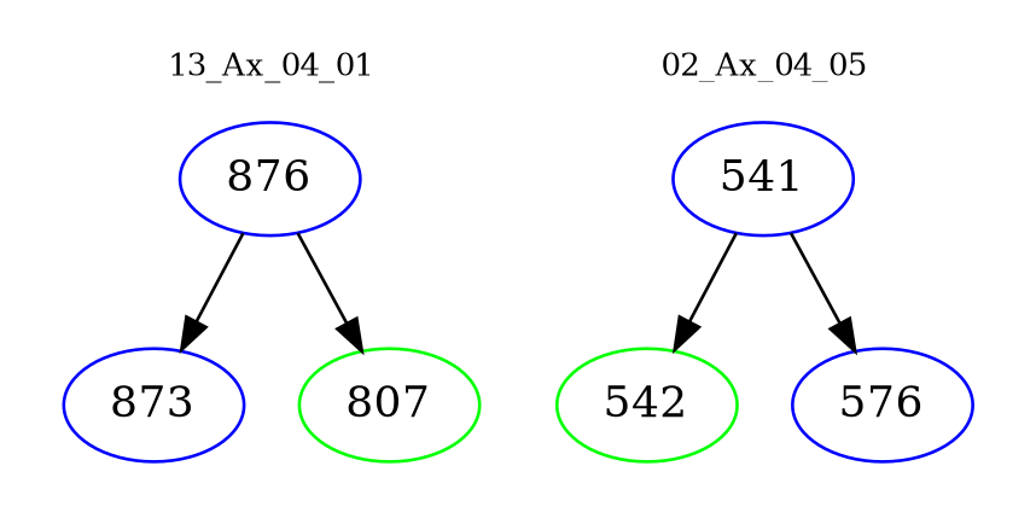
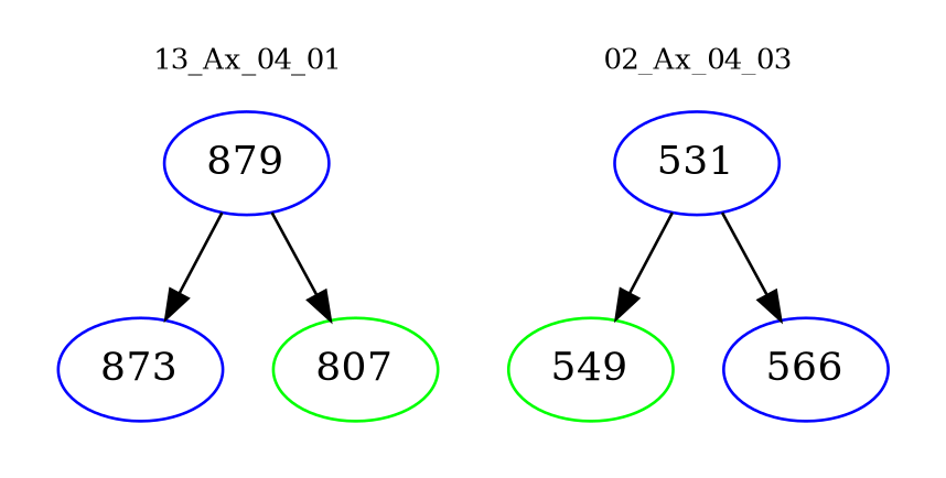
  digraph {
    node [color=blue]
    edge [color=black]
-   n1 [label=876]
+   n1 [label=879]
    n2 [label=873]
    n3 [color=green label=807]
-   n4 [label=541]
-   n5 [color=green label=542]
-   n6 [label=576]
+   n4 [label=531]
+   n5 [color=green label=549]
+   n6 [label=566]
    subgraph cluster_1 {
      color=white
      fontsize=10
      label="13_Ax_04_01"
      n1
      n2
      n3
    }
    subgraph cluster_2 {
      color=white
      fontsize=10
-     label="02_Ax_04_05"
+     label="02_Ax_04_03"
      n4
      n5
      n6
    }
    n1 -> n2
    n1 -> n3
    n4 -> n5
    n4 -> n6
  }
